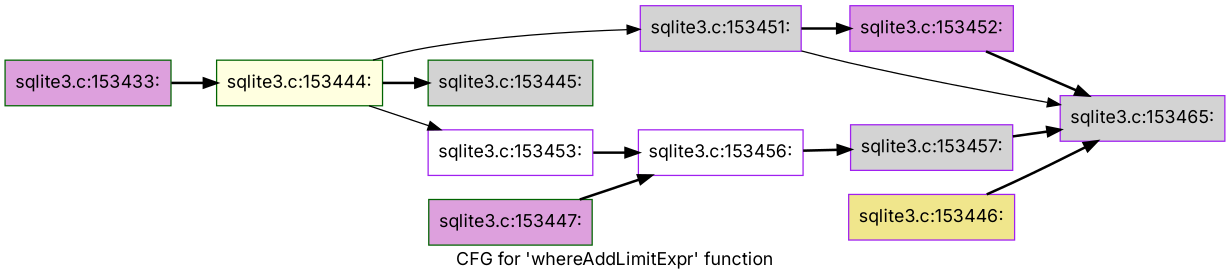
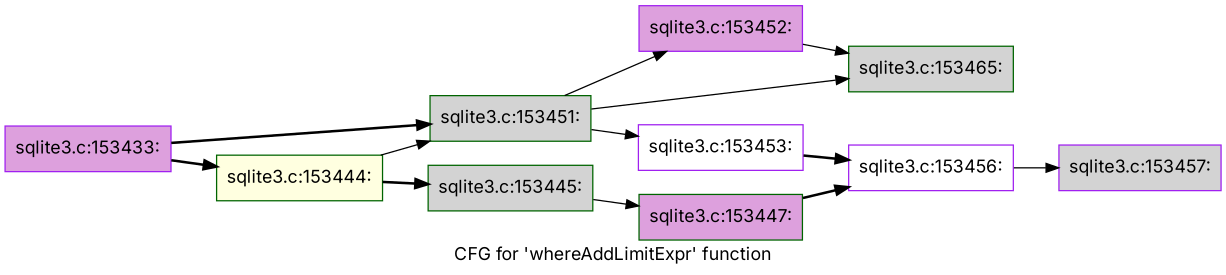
  digraph {
    fontname=Inter
    label="CFG for 'whereAddLimitExpr' function"
    rankdir=LR
    node [color=purple fillcolor=lightgrey fontname=Inter shape=record style=filled]
    edge [fontname=Inter style=bold]
-   n1 [color=darkgreen fillcolor=plum label="{sqlite3.c:153433:}"]
+   n1 [fillcolor=plum label="{sqlite3.c:153433:}"]
    n2 [color=darkgreen fillcolor=lightyellow label="{sqlite3.c:153444:}"]
-   n3 [label="{sqlite3.c:153451:}"]
+   n3 [color=darkgreen label="{sqlite3.c:153451:}"]
    n4 [color=darkgreen label="{sqlite3.c:153445:}"]
    n5 [fillcolor=plum label="{sqlite3.c:153452:}"]
    n6 [fillcolor=white label="{sqlite3.c:153453:}"]
-   n7 [label="{sqlite3.c:153465:}"]
+   n7 [color=darkgreen label="{sqlite3.c:153465:}"]
    n8 [color=darkgreen fillcolor=plum label="{sqlite3.c:153447:}"]
    n9 [fillcolor=white label="{sqlite3.c:153456:}"]
-   n10 [fillcolor=khaki label="{sqlite3.c:153446:}"]
    n11 [label="{sqlite3.c:153457:}"]
    n1 -> n2
+   n1 -> n3
    n2 -> n3 [style=solid]
    n2 -> n4
-   n3 -> n5
-   n2 -> n6 [style=solid]
+   n3 -> n5 [style=solid]
+   n3 -> n6 [style=solid]
    n3 -> n7 [style=solid]
-   n5 -> n7
+   n4 -> n8 [style=solid]
+   n5 -> n7 [style=solid]
    n6 -> n9
    n8 -> n9
-   n9 -> n11
-   n10 -> n7
-   n11 -> n7
+   n9 -> n11 [style=solid]
  }
